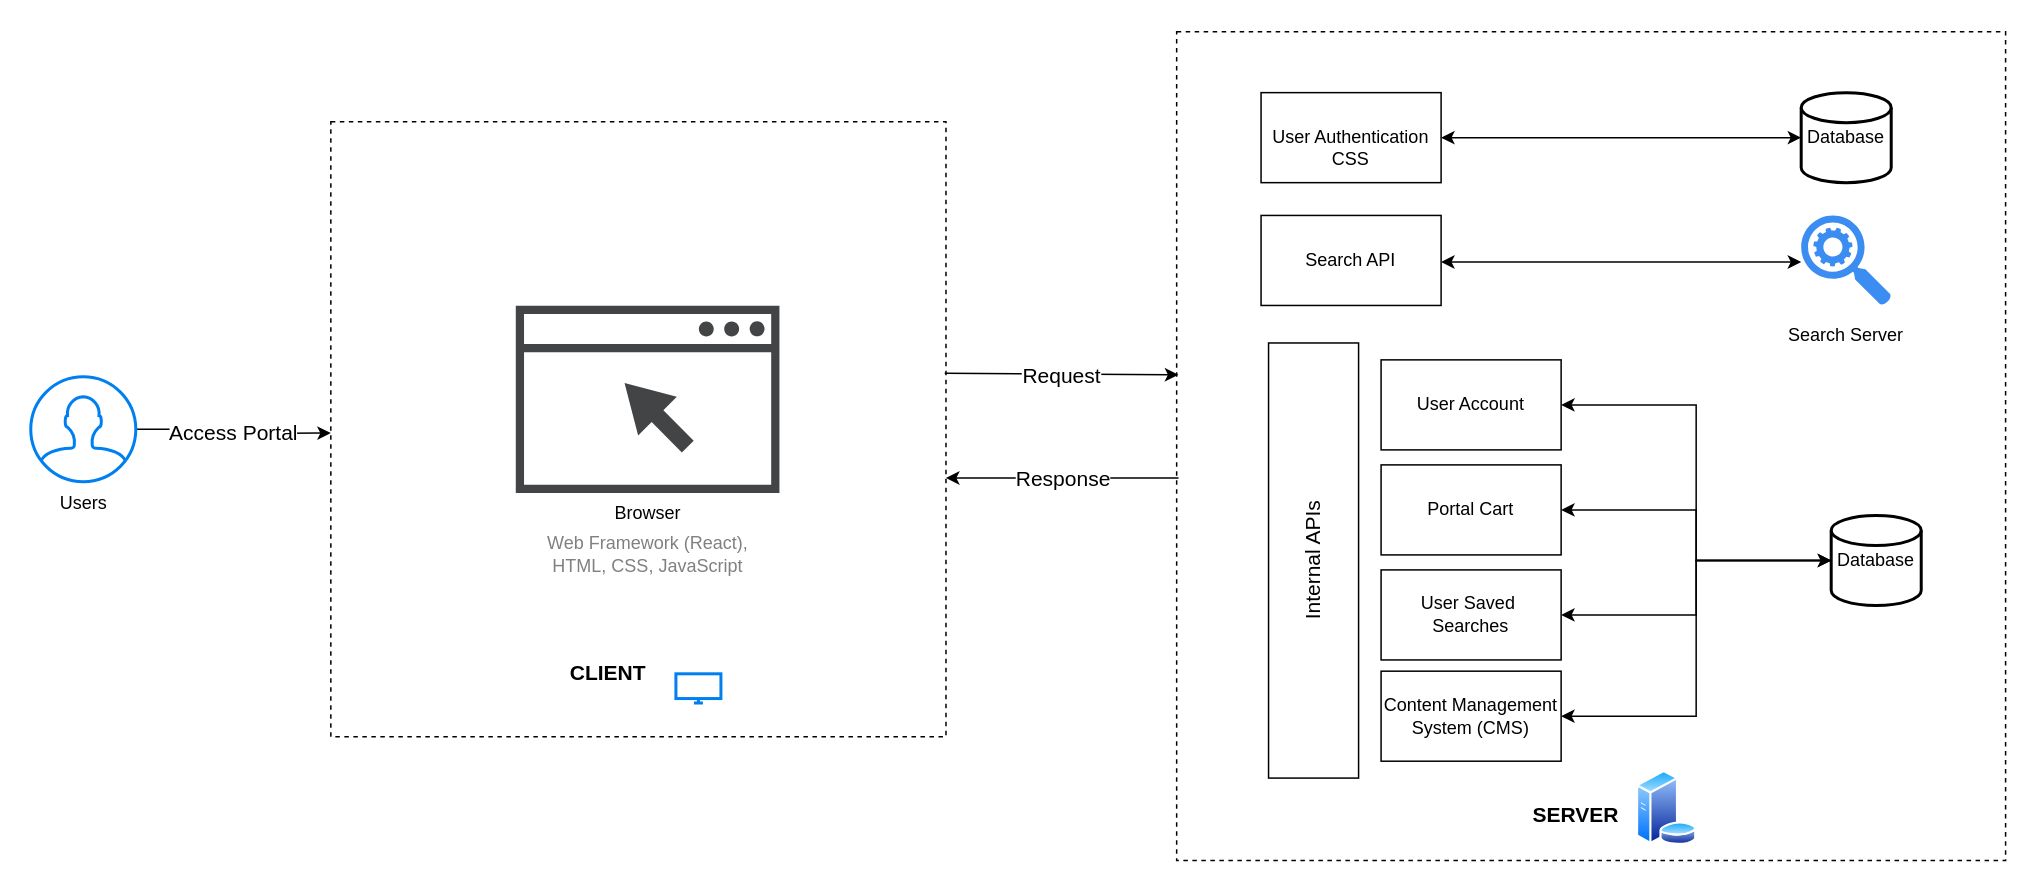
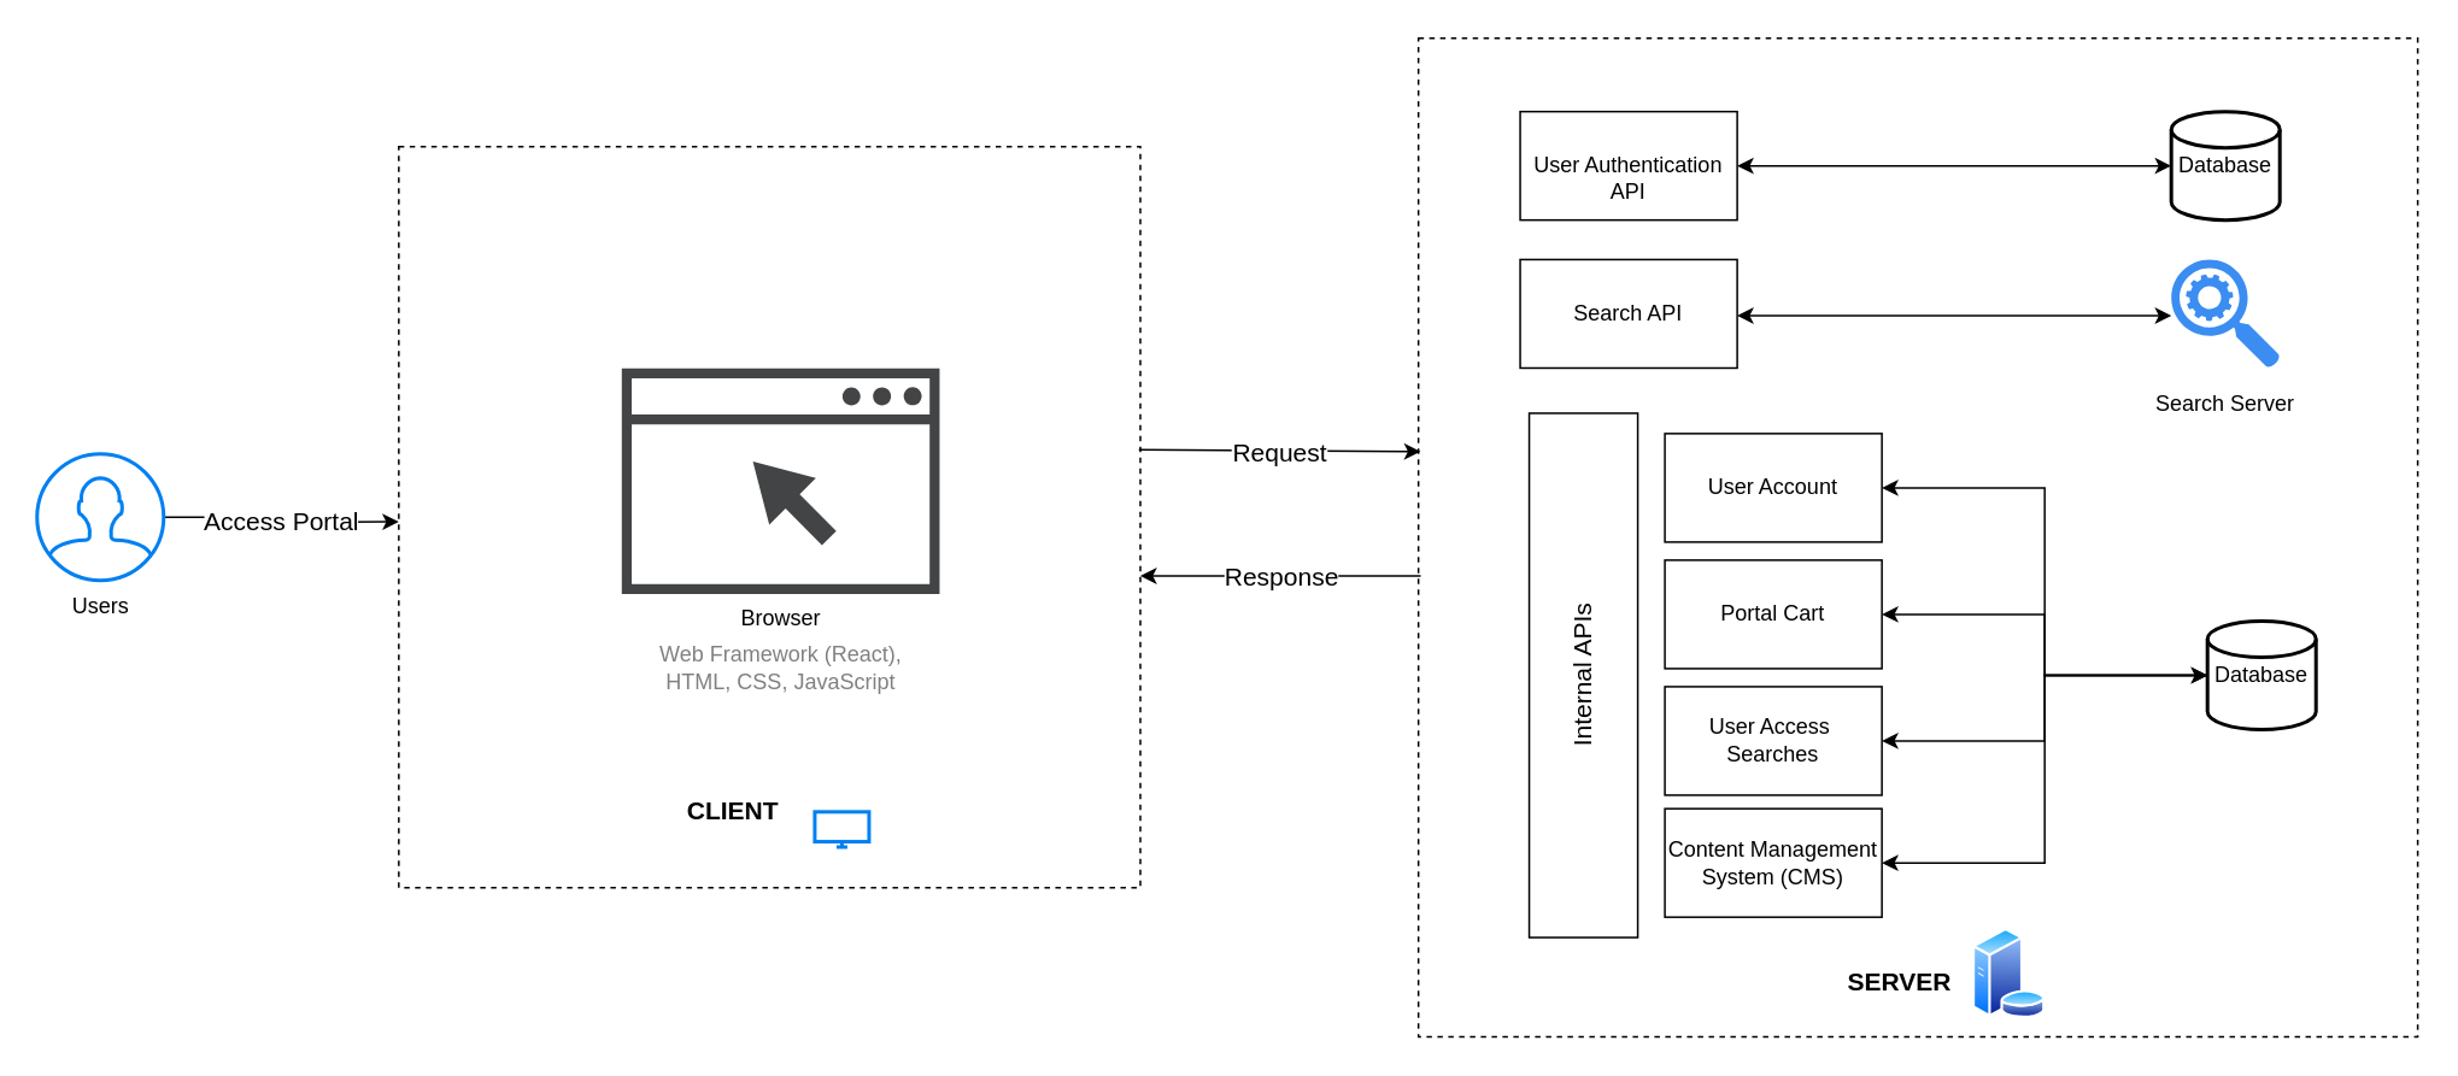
  <mxCell id="0" />
  <mxCell id="1" parent="0" />
  <mxCell id="2" value="" style="whiteSpace=wrap;html=1;aspect=fixed;dashed=1;" parent="1" vertex="1"><mxGeometry x="220" y="80.51" width="410" height="410" as="geometry" /></mxCell>
  <mxCell id="3" value="Access Portal" style="edgeStyle=orthogonalEdgeStyle;rounded=0;orthogonalLoop=1;jettySize=auto;html=1;startArrow=none;startFill=0;fontSize=14;" parent="1" source="4" edge="1"><mxGeometry relative="1" as="geometry"><mxPoint x="220" y="288" as="targetPoint" /></mxGeometry></mxCell>
  <mxCell id="4" value="Users" style="html=1;verticalLabelPosition=bottom;align=center;labelBackgroundColor=#ffffff;verticalAlign=top;strokeWidth=2;strokeColor=#0080F0;shadow=0;dashed=0;shape=mxgraph.ios7.icons.user;" parent="1" vertex="1"><mxGeometry x="20" y="250.51" width="70" height="70" as="geometry" /></mxCell>
  <mxCell id="5" value="" style="whiteSpace=wrap;html=1;aspect=fixed;dashed=1;" parent="1" vertex="1"><mxGeometry x="783.75" y="20.51" width="552.49" height="552.49" as="geometry" /></mxCell>
  <mxCell id="6" style="edgeStyle=orthogonalEdgeStyle;rounded=0;orthogonalLoop=1;jettySize=auto;html=1;startArrow=classic;startFill=1;" parent="1" source="7" target="14" edge="1"><mxGeometry relative="1" as="geometry" /></mxCell>
- <mxCell id="7" value="&lt;br&gt;User Authentication CSS" style="rounded=0;whiteSpace=wrap;html=1;" parent="1" vertex="1"><mxGeometry x="840" y="61.15" width="120" height="60" as="geometry" /></mxCell>
+ <mxCell id="7" value="&lt;br&gt;User Authentication API" style="rounded=0;whiteSpace=wrap;html=1;" parent="1" vertex="1"><mxGeometry x="840" y="61.15" width="120" height="60" as="geometry" /></mxCell>
  <mxCell id="8" style="edgeStyle=orthogonalEdgeStyle;rounded=0;orthogonalLoop=1;jettySize=auto;html=1;exitX=1;exitY=0.517;exitDx=0;exitDy=0;startArrow=classic;startFill=1;endArrow=classic;endFill=1;fontSize=14;entryX=0;entryY=0.517;entryDx=0;entryDy=0;entryPerimeter=0;exitPerimeter=0;" parent="1" source="9" target="16" edge="1"><mxGeometry relative="1" as="geometry"><mxPoint x="1190" y="173" as="targetPoint" /></mxGeometry></mxCell>
  <mxCell id="9" value="Search API" style="rounded=0;whiteSpace=wrap;html=1;" parent="1" vertex="1"><mxGeometry x="840" y="143" width="120" height="60" as="geometry" /></mxCell>
  <mxCell id="10" style="edgeStyle=orthogonalEdgeStyle;rounded=0;orthogonalLoop=1;jettySize=auto;html=1;exitX=1;exitY=0.5;exitDx=0;exitDy=0;entryX=0;entryY=0.5;entryDx=0;entryDy=0;entryPerimeter=0;startArrow=classic;startFill=1;endArrow=none;endFill=0;fontSize=14;" parent="1" source="11" target="15" edge="1"><mxGeometry relative="1" as="geometry" /></mxCell>
  <mxCell id="11" value="User Account" style="rounded=0;whiteSpace=wrap;html=1;" parent="1" vertex="1"><mxGeometry x="920" y="239.26" width="120" height="60" as="geometry" /></mxCell>
  <mxCell id="12" value="&lt;b style=&quot;font-size: 14px;&quot;&gt;CLIENT&lt;/b&gt;" style="text;html=1;strokeColor=none;fillColor=none;align=center;verticalAlign=middle;whiteSpace=wrap;rounded=0;fontSize=14;" parent="1" vertex="1"><mxGeometry x="385" y="438" width="40" height="20" as="geometry" /></mxCell>
  <mxCell id="13" value="&lt;b&gt;&lt;font style=&quot;font-size: 14px&quot;&gt;SERVER&lt;/font&gt;&lt;/b&gt;" style="text;html=1;strokeColor=none;fillColor=none;align=center;verticalAlign=middle;whiteSpace=wrap;rounded=0;" parent="1" vertex="1"><mxGeometry x="1030" y="533" width="40" height="20" as="geometry" /></mxCell>
  <mxCell id="14" value="Database" style="strokeWidth=2;html=1;shape=mxgraph.flowchart.database;whiteSpace=wrap;" parent="1" vertex="1"><mxGeometry x="1200" y="61.15" width="60" height="60" as="geometry" /></mxCell>
  <mxCell id="15" value="Database" style="strokeWidth=2;html=1;shape=mxgraph.flowchart.database;whiteSpace=wrap;" parent="1" vertex="1"><mxGeometry x="1220" y="343" width="60" height="60" as="geometry" /></mxCell>
  <mxCell id="16" value="" style="html=1;aspect=fixed;strokeColor=none;shadow=0;align=center;verticalAlign=top;fillColor=#3B8DF1;shape=mxgraph.gcp2.search_api" parent="1" vertex="1"><mxGeometry x="1200" y="143" width="60" height="60" as="geometry" /></mxCell>
  <mxCell id="17" value="Search Server" style="text;html=1;strokeColor=none;fillColor=none;align=center;verticalAlign=middle;whiteSpace=wrap;rounded=0;" parent="1" vertex="1"><mxGeometry x="1180" y="213" width="100" height="20" as="geometry" /></mxCell>
  <mxCell id="18" value="" style="aspect=fixed;perimeter=ellipsePerimeter;html=1;align=center;shadow=0;dashed=0;spacingTop=3;image;image=img/lib/active_directory/database_server.svg;" parent="1" vertex="1"><mxGeometry x="1090" y="513" width="41" height="50" as="geometry" /></mxCell>
  <mxCell id="19" value="" style="html=1;verticalLabelPosition=bottom;align=center;labelBackgroundColor=#ffffff;verticalAlign=top;strokeWidth=2;strokeColor=#0080F0;shadow=0;dashed=0;shape=mxgraph.ios7.icons.monitor;" parent="1" vertex="1"><mxGeometry x="450" y="448.5" width="30" height="19.5" as="geometry" /></mxCell>
  <mxCell id="20" value="Browser" style="pointerEvents=1;shadow=0;dashed=0;html=1;strokeColor=none;fillColor=#434445;aspect=fixed;labelPosition=center;verticalLabelPosition=bottom;verticalAlign=top;align=center;outlineConnect=0;shape=mxgraph.vvd.web_browser;" parent="1" vertex="1"><mxGeometry x="343.27" y="203.23" width="175.73" height="124.77" as="geometry" /></mxCell>
  <mxCell id="21" value="&lt;font color=&quot;#808080&quot;&gt;Web Framework (React), HTML, CSS, JavaScript&lt;/font&gt;" style="text;html=1;strokeColor=none;fillColor=none;align=center;verticalAlign=middle;whiteSpace=wrap;rounded=0;" parent="1" vertex="1"><mxGeometry x="346.64" y="359.26" width="169" height="20" as="geometry" /></mxCell>
  <mxCell id="22" value="" style="endArrow=none;html=1;startArrow=classic;startFill=1;endFill=0;exitX=0.002;exitY=0.414;exitDx=0;exitDy=0;exitPerimeter=0;entryX=0.998;entryY=0.409;entryDx=0;entryDy=0;entryPerimeter=0;" parent="1" source="5" target="2" edge="1"><mxGeometry width="50" height="50" relative="1" as="geometry"><mxPoint x="790" y="238" as="sourcePoint" /><mxPoint x="629" y="247" as="targetPoint" /></mxGeometry></mxCell>
  <mxCell id="23" value="Request" style="edgeLabel;html=1;align=center;verticalAlign=middle;resizable=0;points=[];fontSize=14;" parent="22" vertex="1" connectable="0"><mxGeometry x="0.006" y="1" relative="1" as="geometry"><mxPoint as="offset" /></mxGeometry></mxCell>
  <mxCell id="24" value="" style="endArrow=classic;html=1;" parent="1" edge="1"><mxGeometry width="50" height="50" relative="1" as="geometry"><mxPoint x="785" y="318" as="sourcePoint" /><mxPoint x="630" y="318" as="targetPoint" /></mxGeometry></mxCell>
  <mxCell id="25" value="Response" style="edgeLabel;html=1;align=center;verticalAlign=middle;resizable=0;points=[];fontSize=14;" parent="24" vertex="1" connectable="0"><mxGeometry x="0.005" relative="1" as="geometry"><mxPoint as="offset" /></mxGeometry></mxCell>
  <mxCell id="26" value="Internal APIs" style="rounded=0;whiteSpace=wrap;html=1;strokeColor=#000000;fontSize=14;rotation=-90;" parent="1" vertex="1"><mxGeometry x="730" y="343" width="290" height="60" as="geometry" /></mxCell>
  <mxCell id="27" style="edgeStyle=orthogonalEdgeStyle;rounded=0;orthogonalLoop=1;jettySize=auto;html=1;exitX=1;exitY=0.5;exitDx=0;exitDy=0;entryX=0;entryY=0.5;entryDx=0;entryDy=0;entryPerimeter=0;startArrow=classic;startFill=1;endArrow=none;endFill=0;fontSize=14;" parent="1" source="28" target="15" edge="1"><mxGeometry relative="1" as="geometry" /></mxCell>
  <mxCell id="28" value="Portal Cart" style="rounded=0;whiteSpace=wrap;html=1;" parent="1" vertex="1"><mxGeometry x="920" y="309.26" width="120" height="60" as="geometry" /></mxCell>
  <mxCell id="29" style="edgeStyle=orthogonalEdgeStyle;rounded=0;orthogonalLoop=1;jettySize=auto;html=1;exitX=1;exitY=0.5;exitDx=0;exitDy=0;entryX=0;entryY=0.5;entryDx=0;entryDy=0;entryPerimeter=0;startArrow=classic;startFill=1;endArrow=classic;endFill=1;fontSize=14;" parent="1" source="30" target="15" edge="1"><mxGeometry relative="1" as="geometry" /></mxCell>
- <mxCell id="30" value="User Saved&amp;nbsp; Searches" style="rounded=0;whiteSpace=wrap;html=1;" parent="1" vertex="1"><mxGeometry x="920" y="379.26" width="120" height="60" as="geometry" /></mxCell>
+ <mxCell id="30" value="User Access&amp;nbsp; Searches" style="rounded=0;whiteSpace=wrap;html=1;" parent="1" vertex="1"><mxGeometry x="920" y="379.26" width="120" height="60" as="geometry" /></mxCell>
  <mxCell id="31" style="edgeStyle=orthogonalEdgeStyle;rounded=0;orthogonalLoop=1;jettySize=auto;html=1;exitX=1;exitY=0.5;exitDx=0;exitDy=0;entryX=0;entryY=0.5;entryDx=0;entryDy=0;entryPerimeter=0;startArrow=classic;startFill=1;endArrow=classic;endFill=1;fontSize=14;" parent="1" source="32" target="15" edge="1"><mxGeometry relative="1" as="geometry" /></mxCell>
  <mxCell id="32" value="Content Management System (CMS)" style="rounded=0;whiteSpace=wrap;html=1;" parent="1" vertex="1"><mxGeometry x="920" y="446.75" width="120" height="60" as="geometry" /></mxCell>
